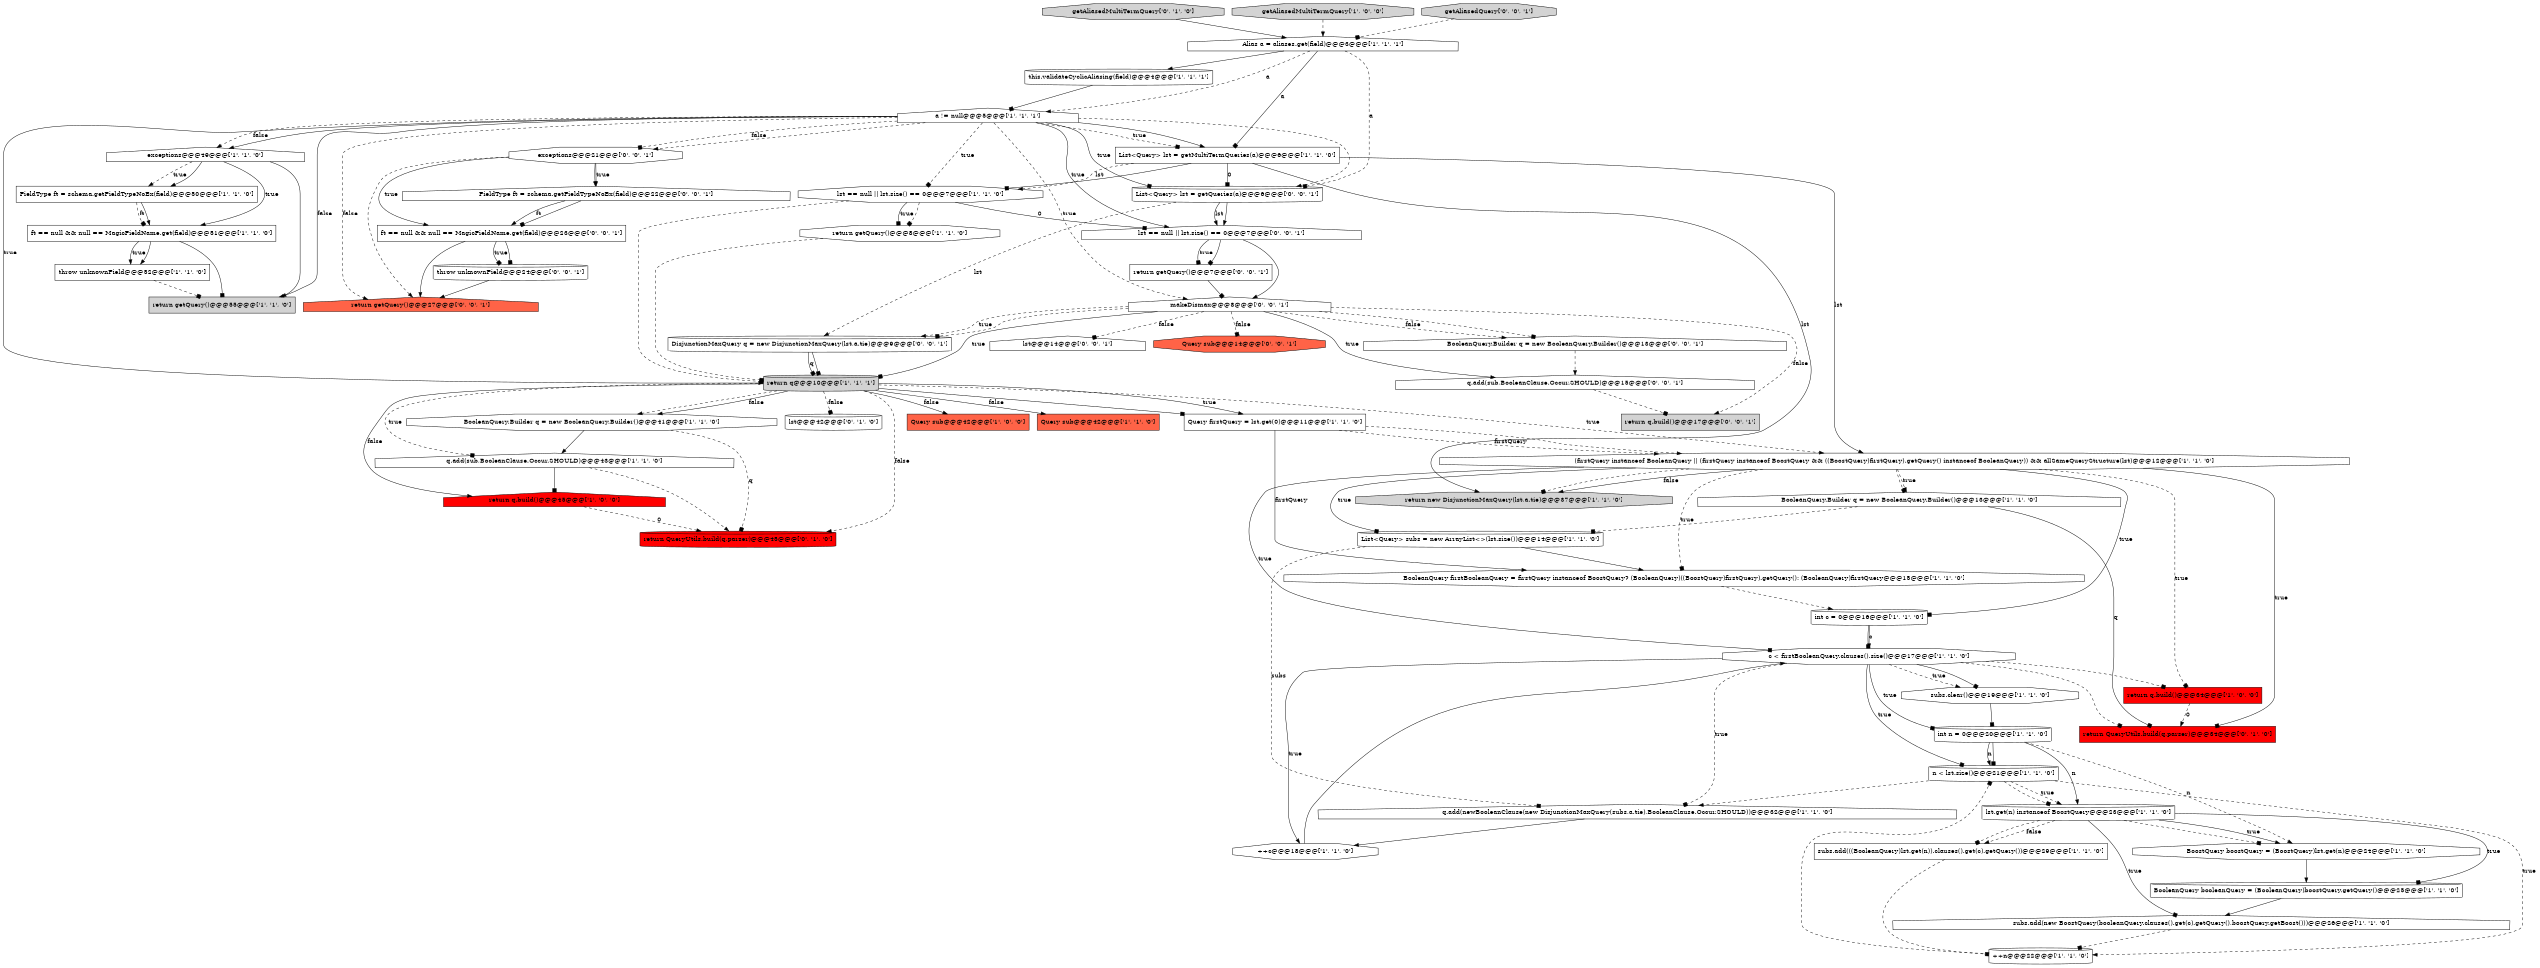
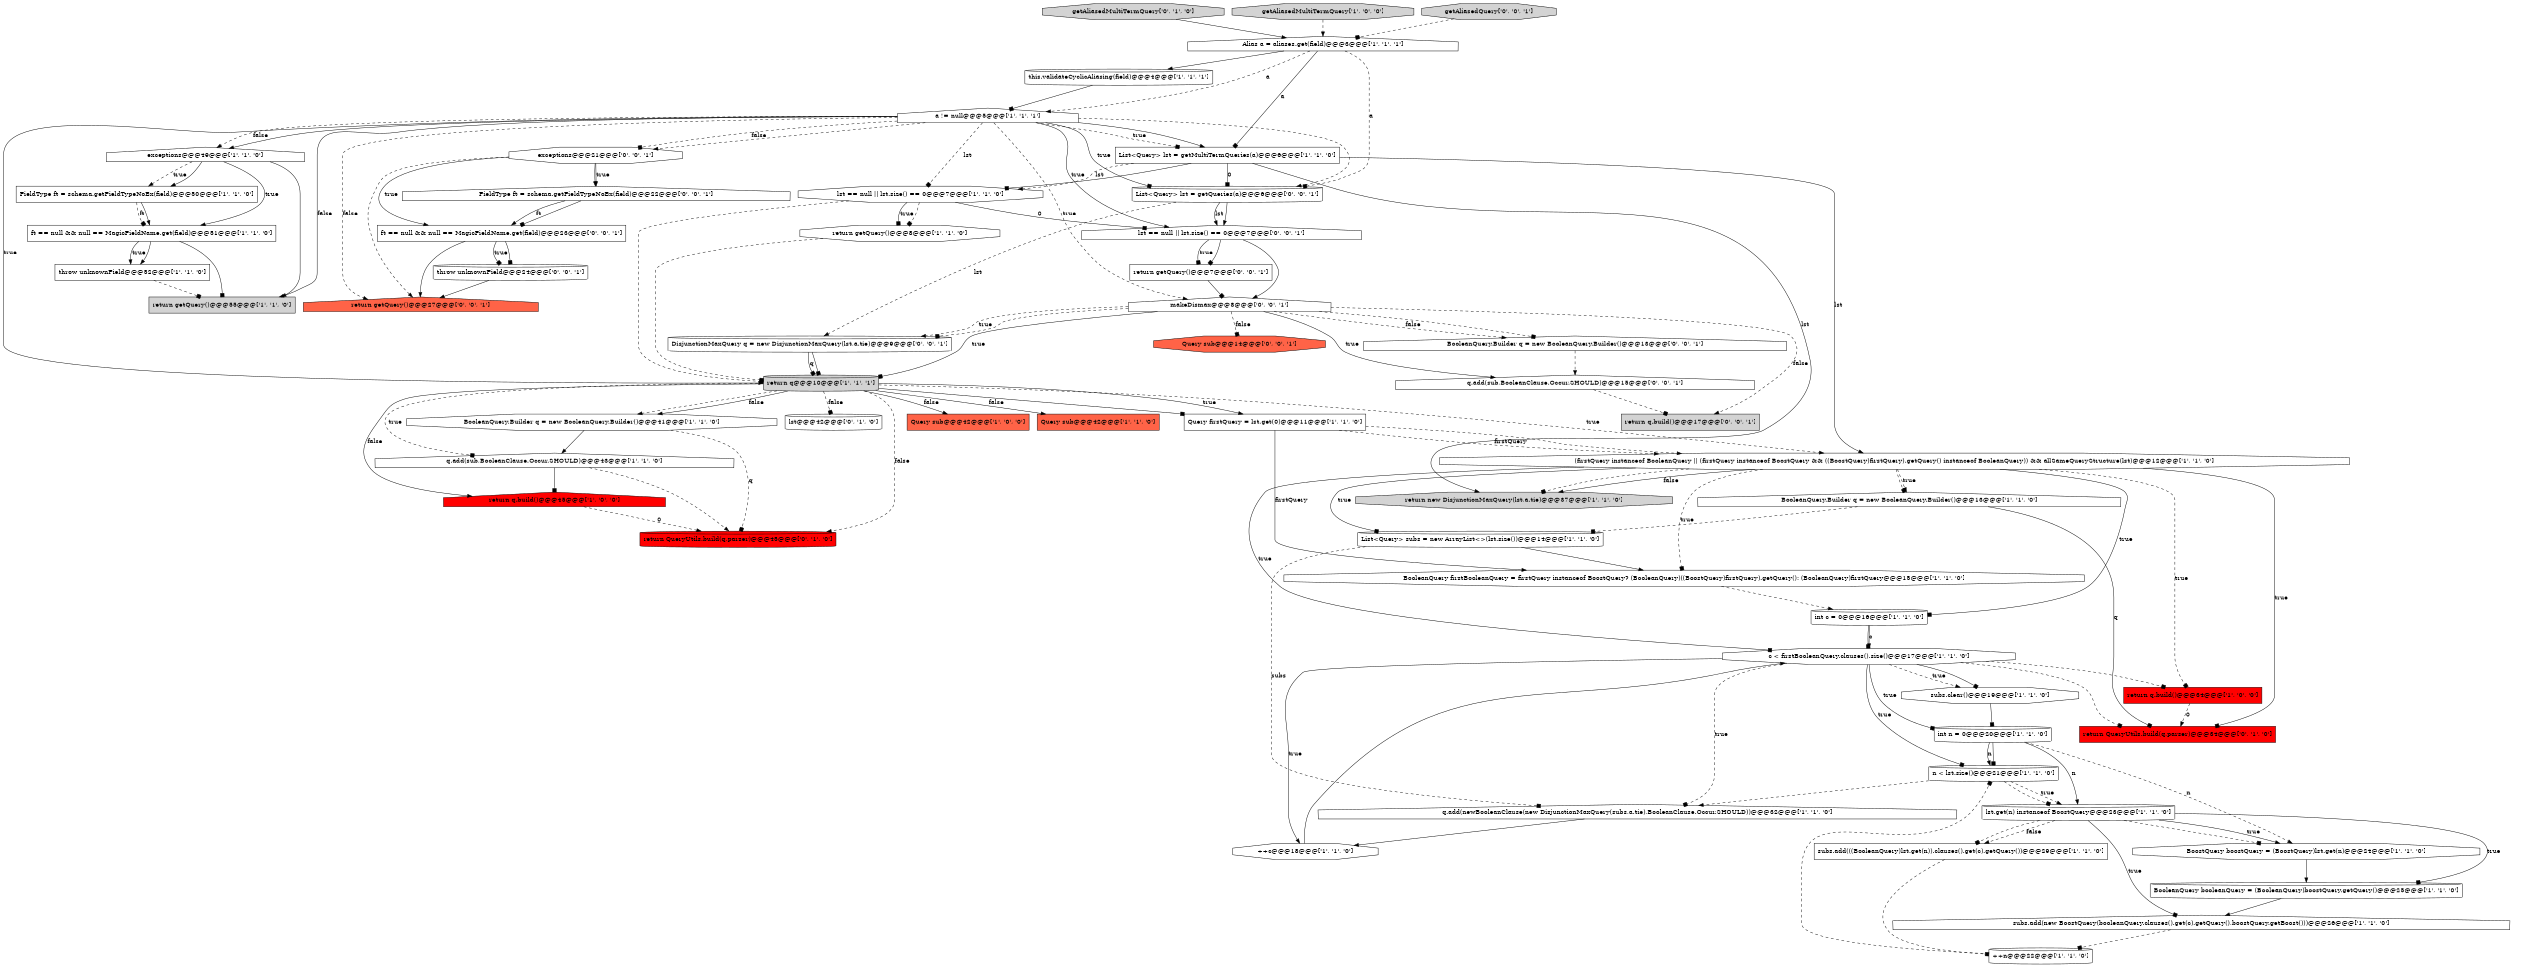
  digraph {
    node [fillcolor=white shape=octagon style=filled]
    edge [arrowhead=normal style=solid]
    n1 [fillcolor=lightgray label="getAliasedMultiTermQuery['0', '1', '0']"]
    n2 [label="Alias a = aliases.get(field)@@@3@@@['1', '1', '1']" shape=house]
    n3 [label="List<Query> lst = getMultiTermQueries(a)@@@6@@@['1', '1', '0']" shape=box]
    n4 [label="List<Query> lst = getQueries(a)@@@6@@@['0', '0', '1']" shape=cylinder]
    n5 [label="this.validateCyclicAliasing(field)@@@4@@@['1', '1', '1']" shape=cylinder]
    n6 [label="a != null@@@5@@@['1', '1', '1']" shape=house]
    n7 [fillcolor=lightgray label="getAliasedMultiTermQuery['1', '0', '0']"]
    n8 [fillcolor=tomato label="Query sub@@@42@@@['1', '1', '0']" shape=box]
    n9 [label="subs.add(((BooleanQuery)lst.get(n)).clauses().get(c).getQuery())@@@29@@@['1', '1', '0']" shape=box]
    n10 [label="++n@@@22@@@['1', '1', '0']" shape=cylinder]
    n11 [label="n < lst.size()@@@21@@@['1', '1', '0']" shape=cylinder]
    n12 [label="BooleanQuery booleanQuery = (BooleanQuery)boostQuery.getQuery()@@@25@@@['1', '1', '0']" shape=cylinder]
    n13 [label="subs.add(new BoostQuery(booleanQuery.clauses().get(c).getQuery(),boostQuery.getBoost()))@@@26@@@['1', '1', '0']" shape=house]
    n14 [label="throw unknownField@@@24@@@['0', '0', '1']" shape=cylinder]
    n15 [fillcolor=tomato label="return getQuery()@@@27@@@['0', '0', '1']" shape=house]
    n16 [fillcolor=tomato label="Query sub@@@14@@@['0', '0', '1']"]
    n17 [label="lst == null || lst.size() == 0@@@7@@@['1', '1', '0']"]
    n18 [fillcolor=lightgray label="return new DisjunctionMaxQuery(lst,a.tie)@@@37@@@['1', '1', '0']"]
    n19 [label="(firstQuery instanceof BooleanQuery || (firstQuery instanceof BoostQuery && ((BoostQuery)firstQuery).getQuery() instanceof BooleanQuery)) && allSameQueryStructure(lst)@@@12@@@['1', '1', '0']"]
    n20 [label="return getQuery()@@@8@@@['1', '1', '0']"]
    n21 [label="lst == null || lst.size() == 0@@@7@@@['0', '0', '1']" shape=house]
    n22 [fillcolor=lightgray label="return q@@@10@@@['1', '1', '1']" shape=cylinder]
    n23 [label="DisjunctionMaxQuery q = new DisjunctionMaxQuery(lst,a.tie)@@@9@@@['0', '0', '1']" shape=cylinder]
    n24 [label="c < firstBooleanQuery.clauses().size()@@@17@@@['1', '1', '0']"]
    n25 [fillcolor=red label="return QueryUtils.build(q,parser)@@@34@@@['0', '1', '0']" shape=box]
    n26 [fillcolor=red label="return q.build()@@@34@@@['1', '0', '0']" shape=box]
    n27 [label="BooleanQuery firstBooleanQuery = firstQuery instanceof BoostQuery? (BooleanQuery)((BoostQuery)firstQuery).getQuery(): (BooleanQuery)firstQuery@@@15@@@['1', '1', '0']"]
    n28 [label="int c = 0@@@16@@@['1', '1', '0']" shape=cylinder]
    n29 [label="List<Query> subs = new ArrayList<>(lst.size())@@@14@@@['1', '1', '0']" shape=cylinder]
    n30 [label="BooleanQuery.Builder q = new BooleanQuery.Builder()@@@13@@@['1', '1', '0']" shape=house]
    n31 [label="makeDismax@@@8@@@['0', '0', '1']" shape=house]
    n32 [label="return getQuery()@@@7@@@['0', '0', '1']" shape=box]
    n33 [label="BooleanQuery.Builder q = new BooleanQuery.Builder()@@@41@@@['1', '1', '0']"]
    n34 [label="q.add(sub,BooleanClause.Occur.SHOULD)@@@43@@@['1', '1', '0']" shape=house]
    n35 [fillcolor=red label="return QueryUtils.build(q,parser)@@@45@@@['0', '1', '0']" shape=cylinder]
    n36 [label="lst@@@42@@@['0', '1', '0']" shape=cylinder]
    n37 [label="Query firstQuery = lst.get(0)@@@11@@@['1', '1', '0']" shape=box]
    n38 [fillcolor=red label="return q.build()@@@45@@@['1', '0', '0']" shape=house]
    n39 [fillcolor=tomato label="Query sub@@@42@@@['1', '0', '0']" shape=box]
    n40 [label="FieldType ft = schema.getFieldTypeNoEx(field)@@@50@@@['1', '1', '0']" shape=box]
    n41 [label="ft == null && null == MagicFieldName.get(field)@@@51@@@['1', '1', '0']" shape=box]
    n42 [fillcolor=lightgray label="return getQuery()@@@55@@@['1', '1', '0']" shape=box]
    n43 [label="throw unknownField@@@52@@@['1', '1', '0']" shape=box]
    n44 [fillcolor=lightgray label="getAliasedQuery['0', '0', '1']"]
    n45 [label="q.add(newBooleanClause(new DisjunctionMaxQuery(subs,a.tie),BooleanClause.Occur.SHOULD))@@@32@@@['1', '1', '0']" shape=house]
    n46 [label="++c@@@18@@@['1', '1', '0']"]
    n47 [label="q.add(sub,BooleanClause.Occur.SHOULD)@@@15@@@['0', '0', '1']" shape=house]
    n48 [fillcolor=lightgray label="return q.build()@@@17@@@['0', '0', '1']" shape=box]
    n49 [label="exceptions@@@49@@@['1', '1', '0']" shape=house]
    n50 [label="int n = 0@@@20@@@['1', '1', '0']" shape=cylinder]
    n51 [label="subs.clear()@@@19@@@['1', '1', '0']"]
    n52 [label="lst.get(n) instanceof BoostQuery@@@23@@@['1', '1', '0']" shape=cylinder]
    n53 [label="BoostQuery boostQuery = (BoostQuery)lst.get(n)@@@24@@@['1', '1', '0']"]
    n54 [label="BooleanQuery.Builder q = new BooleanQuery.Builder()@@@13@@@['0', '0', '1']" shape=house]
-   n55 [label="lst@@@14@@@['0', '0', '1']" shape=house]
    n56 [label="exceptions@@@21@@@['0', '0', '1']"]
    n57 [label="ft == null && null == MagicFieldName.get(field)@@@23@@@['0', '0', '1']" shape=box]
    n58 [label="FieldType ft = schema.getFieldTypeNoEx(field)@@@22@@@['0', '0', '1']" shape=house]
    n1 -> n2
    n2 -> n3 [arrowhead=box label=a]
    n2 -> n4 [arrowhead=box label=a style=dashed]
    n2 -> n5
    n2 -> n6 [label=a style=dashed]
    n3 -> n4 [arrowhead=box label=0]
    n3 -> n17 [arrowhead=box]
    n3 -> n17 [label=lst style=dashed]
    n3 -> n18 [label=lst]
    n3 -> n19 [label=lst]
    n4 -> n21
    n4 -> n21 [label=lst]
    n4 -> n23 [label=lst style=dashed]
    n5 -> n6 [arrowhead=box]
    n6 -> n3
    n6 -> n3 [arrowhead=box label=true style=dashed]
    n6 -> n4 [style=dashed]
    n6 -> n4 [arrowhead=box label=true]
    n6 -> n15 [label=false style=dashed]
-   n6 -> n17 [arrowhead=box label=true style=dashed]
+   n6 -> n17 [arrowhead=box label=lst style=dashed]
    n6 -> n21 [label=true]
    n6 -> n22 [label=true]
    n6 -> n31 [label=true style=dashed]
    n6 -> n42 [label=false]
    n6 -> n49
    n6 -> n49 [label=false style=dashed]
    n6 -> n56 [style=dashed]
    n6 -> n56 [arrowhead=box label=false style=dashed]
    n7 -> n2 [style=dashed]
    n9 -> n10 [arrowhead=box style=dashed]
    n10 -> n11 [arrowhead=box style=dashed]
-   n11 -> n10 [label=true style=dashed]
    n11 -> n45 [style=dashed]
    n11 -> n52 [label=true style=dashed]
    n11 -> n52 [arrowhead=box style=dashed]
    n12 -> n13
    n13 -> n10 [arrowhead=box style=dashed]
    n14 -> n15
    n17 -> n20 [arrowhead=box label=true]
    n17 -> n20 [arrowhead=box style=dashed]
    n17 -> n21 [arrowhead=box label=0]
    n17 -> n22 [arrowhead=box style=dashed]
    n19 -> n18 [label=false]
    n19 -> n18 [arrowhead=box style=dashed]
    n19 -> n24 [arrowhead=box label=true]
    n19 -> n25 [arrowhead=box label=true]
    n19 -> n26 [arrowhead=box label=true style=dashed]
    n19 -> n27 [arrowhead=box label=true style=dashed]
    n19 -> n28 [arrowhead=box label=true]
    n19 -> n29 [arrowhead=box label=true]
    n19 -> n30 [label=true style=dashed]
    n19 -> n30 [arrowhead=box style=dashed]
    n20 -> n22 [arrowhead=box style=dashed]
    n21 -> n31
    n21 -> n32 [arrowhead=box]
    n21 -> n32 [arrowhead=box label=true]
    n22 -> n8 [label=false]
    n22 -> n19 [label=true style=dashed]
    n22 -> n33 [style=dashed]
    n22 -> n33 [label=false]
    n22 -> n34 [arrowhead=box label=true style=dashed]
    n22 -> n35 [label=false style=dashed]
    n22 -> n36 [arrowhead=box label=false style=dashed]
    n22 -> n37 [label=true]
    n22 -> n37 [arrowhead=box]
    n22 -> n38 [label=false]
    n22 -> n39 [label=false]
    n23 -> n22 [arrowhead=box]
    n23 -> n22 [arrowhead=box label=q]
    n24 -> n11 [arrowhead=box label=true]
    n24 -> n25 [arrowhead=box style=dashed]
    n24 -> n26 [arrowhead=box style=dashed]
    n24 -> n45 [arrowhead=box label=true style=dashed]
    n24 -> n46 [label=true]
    n24 -> n50 [arrowhead=box label=true]
    n24 -> n51 [label=true style=dashed]
    n24 -> n51 [arrowhead=box]
    n26 -> n25 [label=0 style=dashed]
    n27 -> n28 [style=dashed]
    n28 -> n24 [label=c]
    n28 -> n24 [arrowhead=box]
    n29 -> n27
    n29 -> n45 [arrowhead=box label=subs style=dashed]
    n30 -> n25 [arrowhead=box label=q]
    n30 -> n29 [arrowhead=box style=dashed]
    n31 -> n16 [arrowhead=box label=false style=dashed]
    n31 -> n22 [arrowhead=box label=true]
    n31 -> n23 [label=true style=dashed]
    n31 -> n23 [arrowhead=box style=dashed]
    n31 -> n47 [label=true]
    n31 -> n48 [label=false style=dashed]
    n31 -> n54 [arrowhead=box style=dashed]
    n31 -> n54 [label=false style=dashed]
-   n31 -> n55 [arrowhead=box label=false style=dashed]
    n32 -> n31 [arrowhead=box]
    n33 -> n34
    n33 -> n35 [arrowhead=box label=q style=dashed]
    n34 -> n35 [style=dashed]
    n34 -> n38 [arrowhead=box]
    n37 -> n19 [label=firstQuery style=dashed]
    n37 -> n19 [style=dashed]
    n37 -> n27 [label=firstQuery]
    n38 -> n35 [label=0 style=dashed]
    n40 -> n41 [arrowhead=box label=ft style=dashed]
    n40 -> n41
    n41 -> n42 [arrowhead=box]
    n41 -> n43 [label=true]
    n41 -> n43
    n43 -> n42 [arrowhead=box style=dashed]
    n44 -> n2 [arrowhead=box style=dashed]
    n45 -> n46
    n46 -> n24
    n47 -> n48 [arrowhead=box style=dashed]
    n49 -> n40 [label=true style=dashed]
    n49 -> n40
    n49 -> n41 [label=true]
    n49 -> n42
    n50 -> n11 [label=n]
    n50 -> n11 [arrowhead=box]
    n50 -> n52 [label=n]
    n50 -> n53 [label=n style=dashed]
    n51 -> n50 [arrowhead=box]
    n52 -> n9 [label=false style=dashed]
    n52 -> n9 [arrowhead=box style=dashed]
    n52 -> n12 [arrowhead=box label=true]
    n52 -> n13 [arrowhead=box label=true]
    n52 -> n53 [label=true]
    n52 -> n53 [arrowhead=box style=dashed]
    n53 -> n12
    n54 -> n47 [style=dashed]
    n56 -> n15 [style=dashed]
    n56 -> n57 [label=true]
    n56 -> n58
    n56 -> n58 [label=true]
    n57 -> n14 [arrowhead=box label=true]
    n57 -> n14 [arrowhead=box]
    n57 -> n15
    n58 -> n57 [arrowhead=box]
    n58 -> n57 [label=ft]
  }
